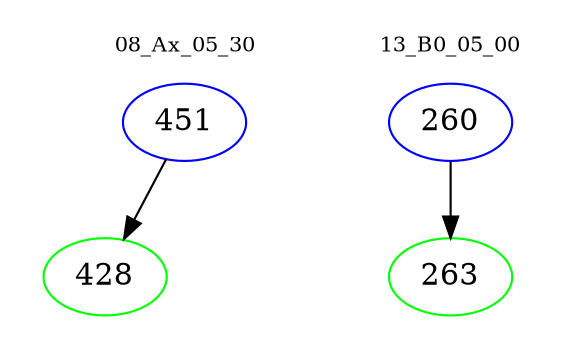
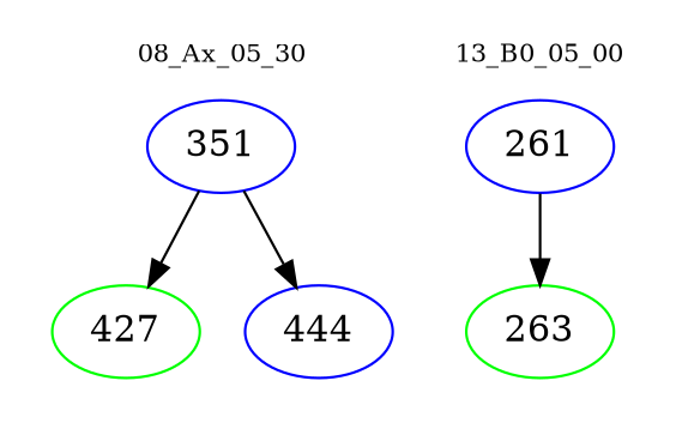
  digraph {
    node [color=blue]
    edge [color=black]
-   n1 [label=451]
-   n2 [color=green label=428]
-   n4 [label=260]
+   n1 [label=351]
+   n2 [color=green label=427]
+   n3 [label=444]
+   n4 [label=261]
    n5 [color=green label=263]
    subgraph cluster_1 {
      color=white
      fontsize=10
      label="08_Ax_05_30"
      n1
      n2
+     n3
    }
    subgraph cluster_2 {
      color=white
      fontsize=10
      label="13_B0_05_00"
      n4
      n5
    }
    n1 -> n2
+   n1 -> n3
    n4 -> n5
  }
